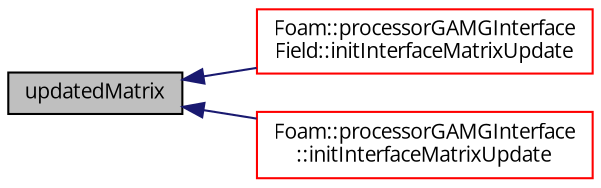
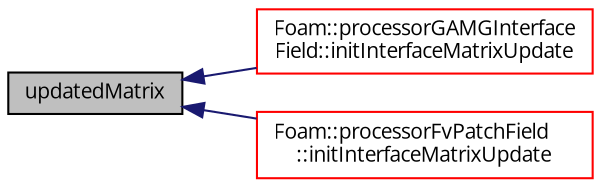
  digraph {
    fontname="Open Sans"
    rankdir=LR
    node [color=red fontname="Open Sans" fontsize=10 shape=record]
    edge [color=midnightblue dir=back fontname="Open Sans" fontsize=10 labelfontname=FreeSans labelfontsize=10 style=solid]
    n1 [color=black fillcolor=grey75 fontcolor=black height=0.2 label=updatedMatrix style=filled width=0.4]
    n2 [height=0.2 label="Foam::processorGAMGInterface\lField::initInterfaceMatrixUpdate" width=0.4]
-   n3 [height=0.2 label="Foam::processorGAMGInterface\l::initInterfaceMatrixUpdate" width=0.4]
+   n3 [height=0.2 label="Foam::processorFvPatchField\l::initInterfaceMatrixUpdate" width=0.4]
    n1 -> n2
    n1 -> n3
  }
